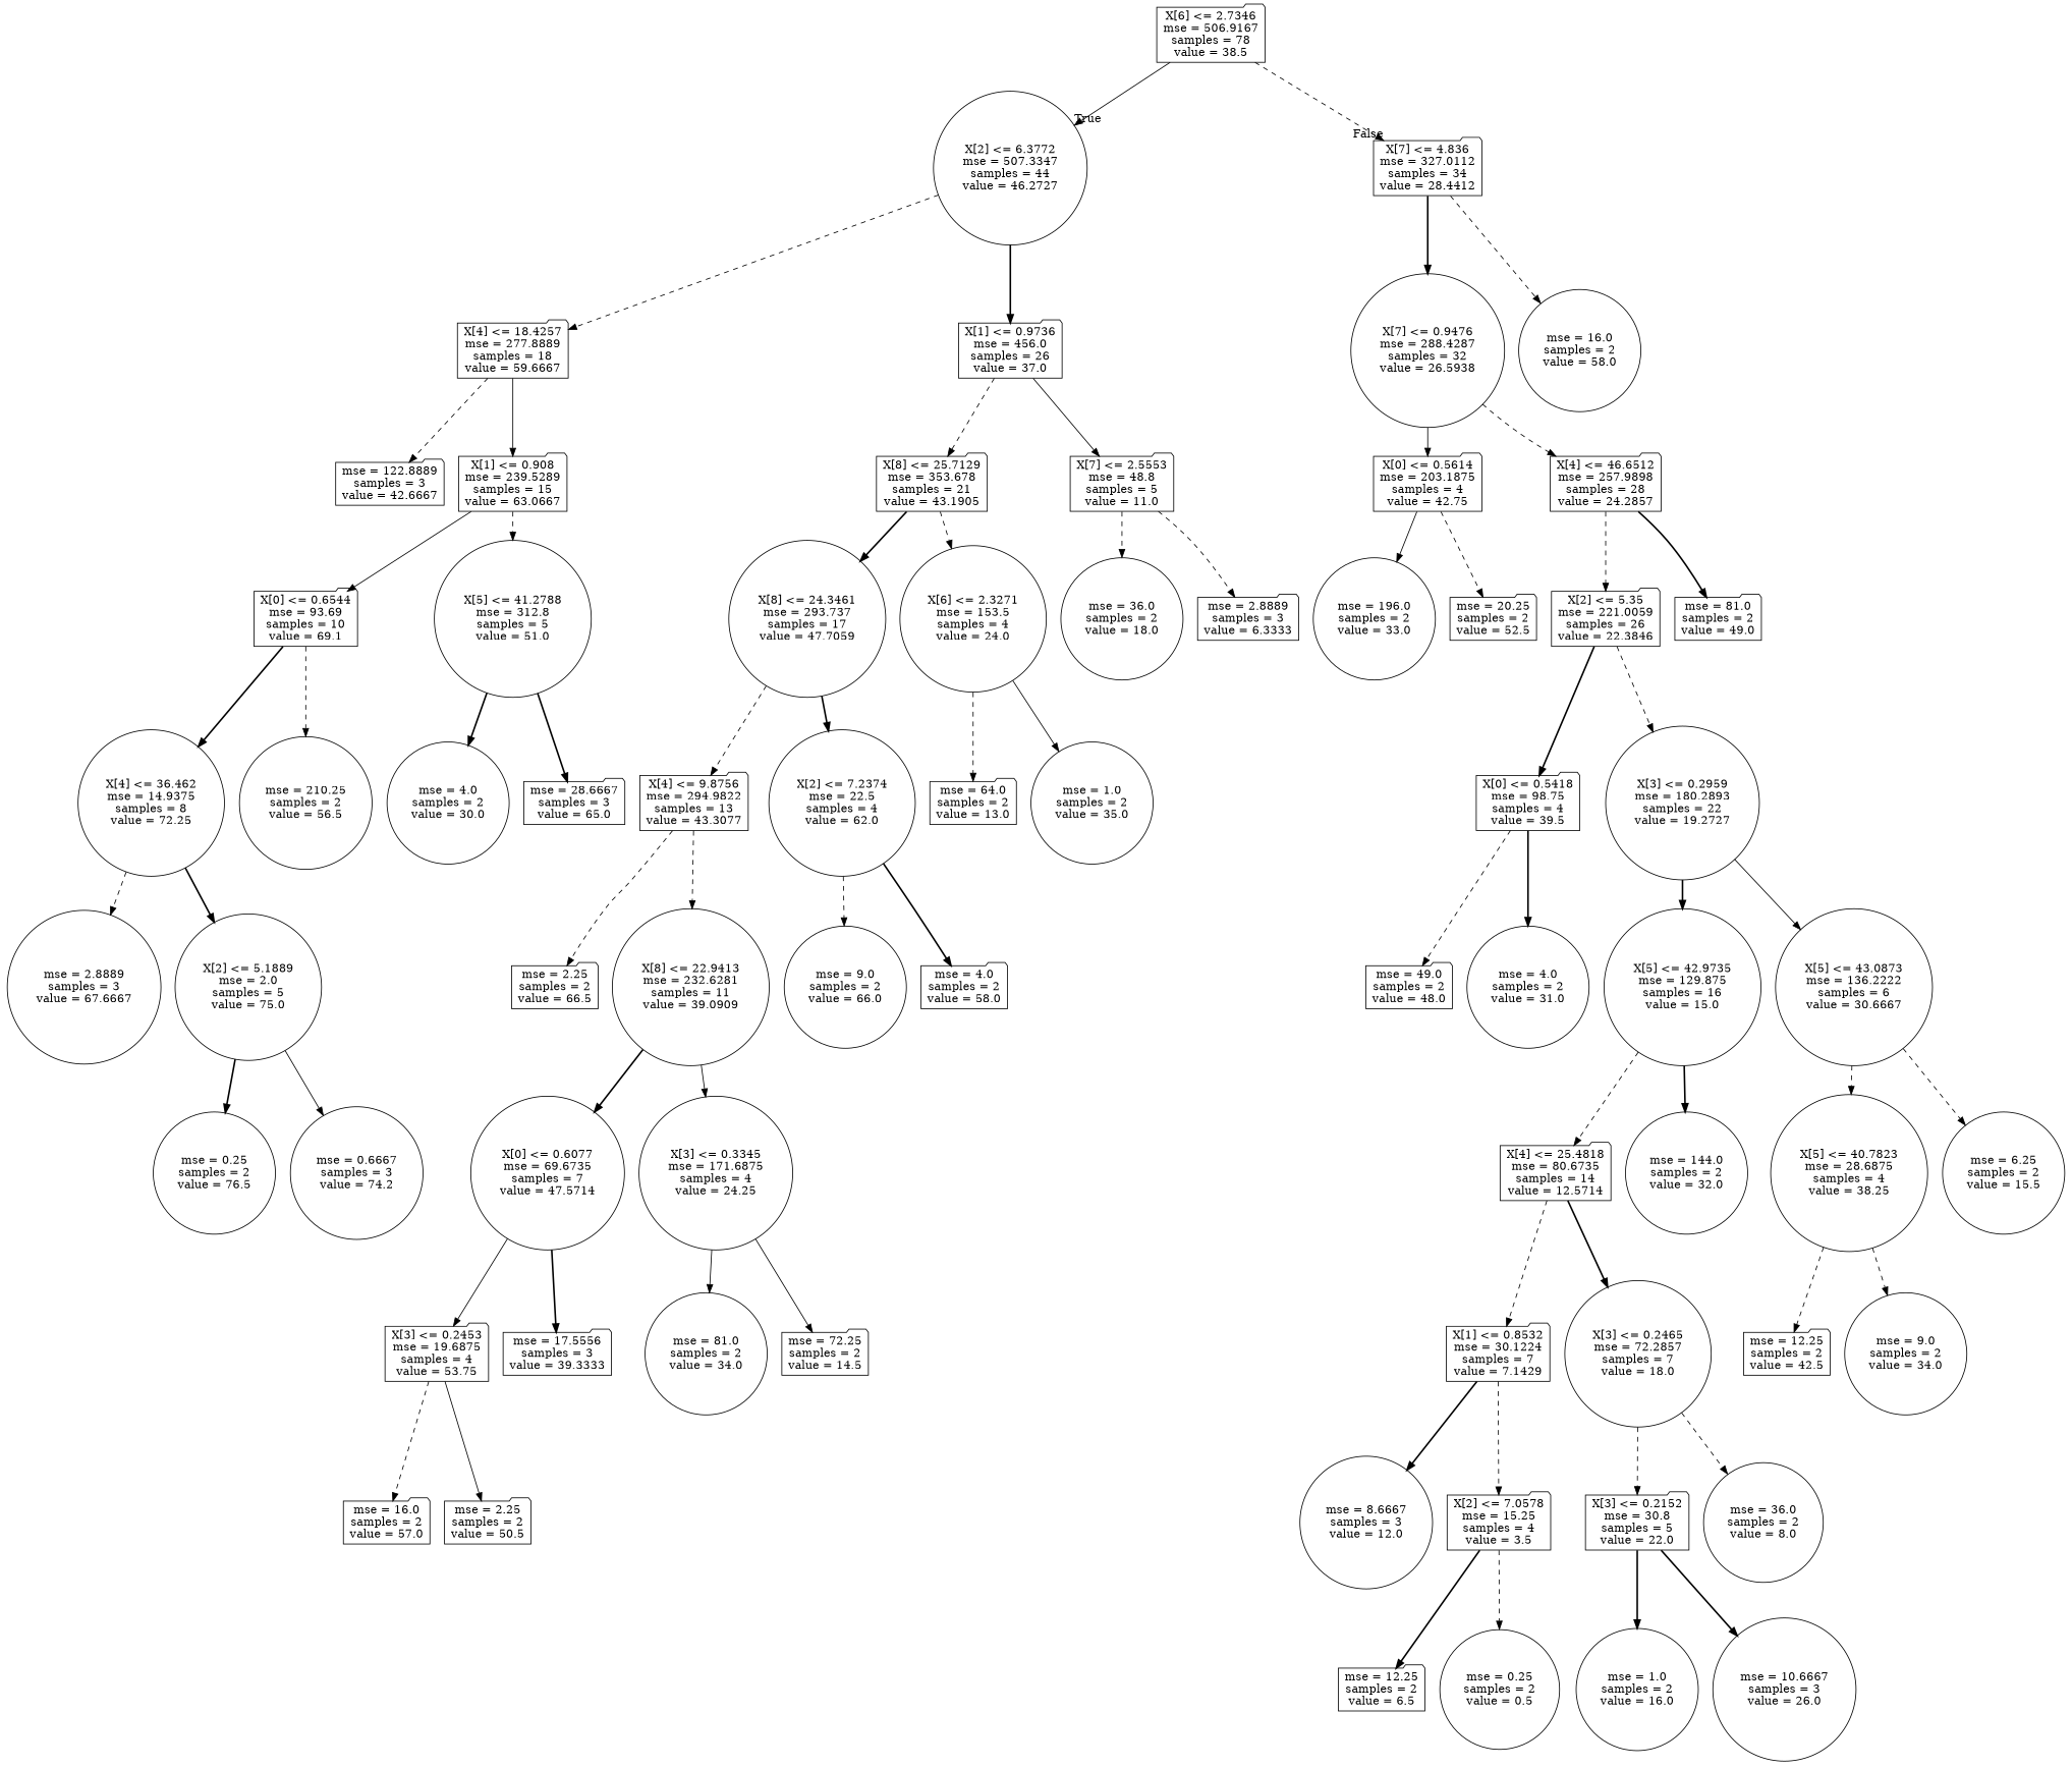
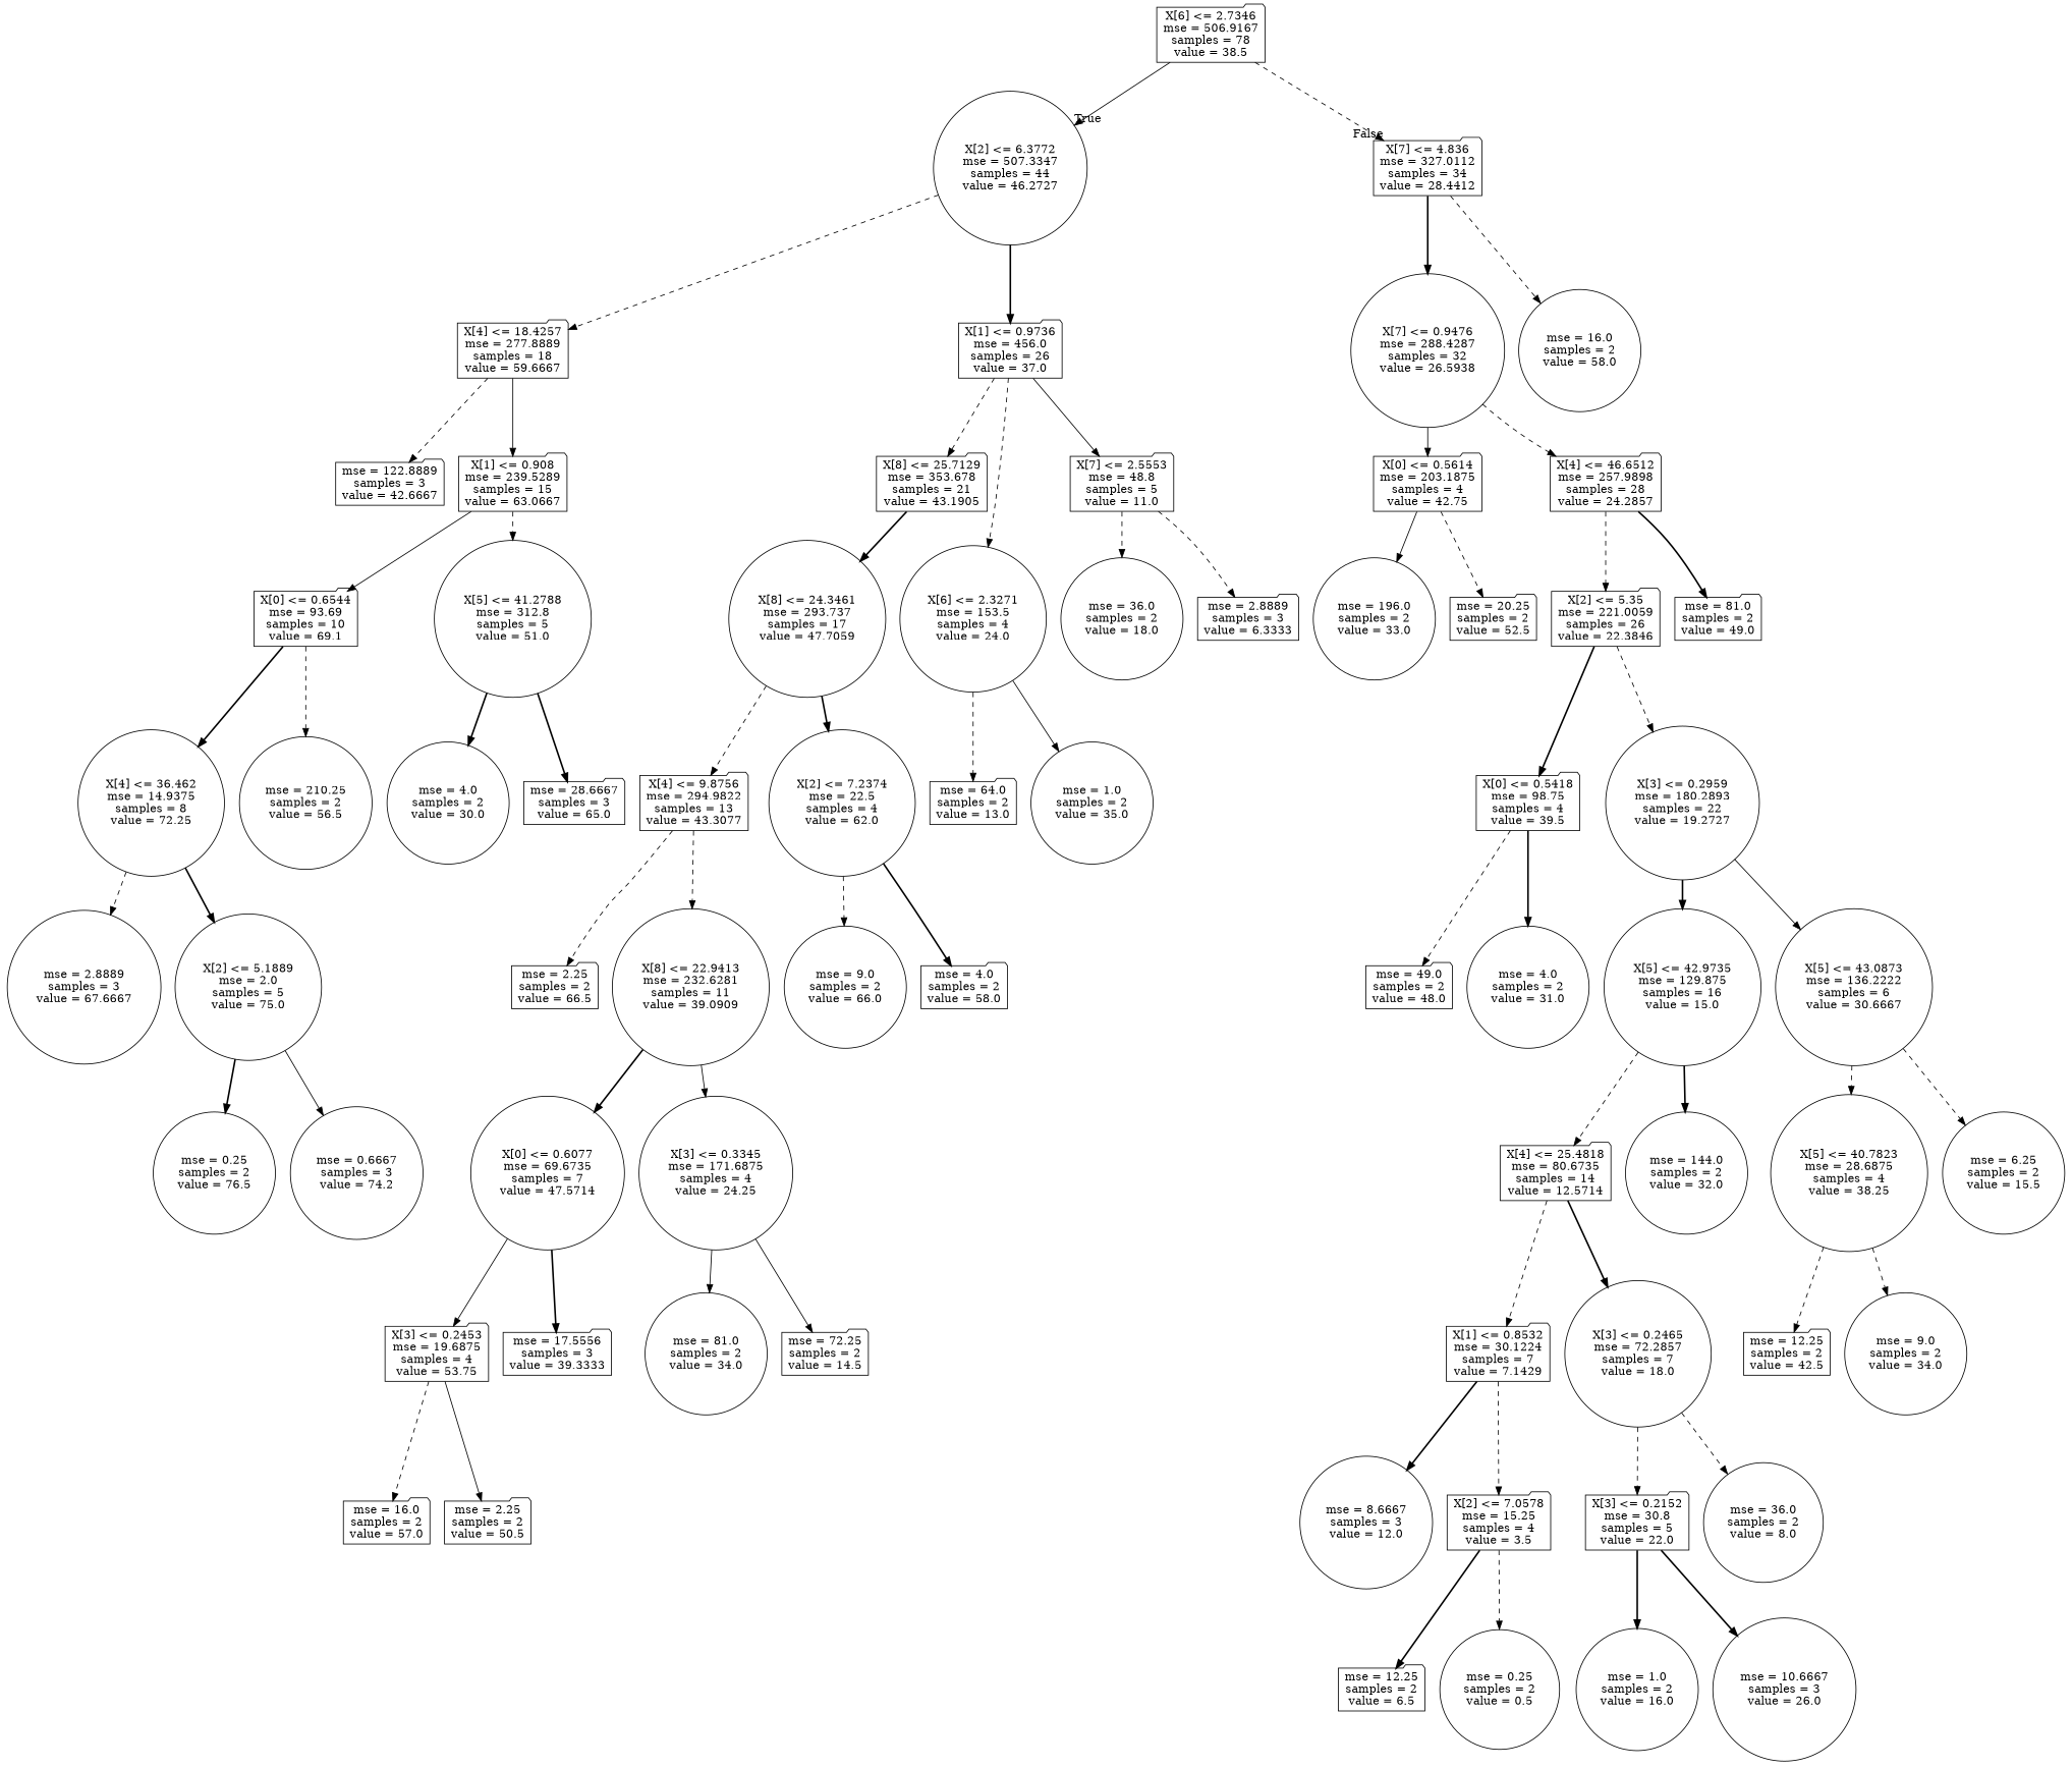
  digraph {
    node [shape=circle]
    edge [style=dashed]
    n1 [label="X[6] <= 2.7346\nmse = 506.9167\nsamples = 78\nvalue = 38.5" shape=folder]
    n2 [label="X[2] <= 6.3772\nmse = 507.3347\nsamples = 44\nvalue = 46.2727"]
    n3 [label="X[7] <= 4.836\nmse = 327.0112\nsamples = 34\nvalue = 28.4412" shape=folder]
    n4 [label="X[4] <= 18.4257\nmse = 277.8889\nsamples = 18\nvalue = 59.6667" shape=folder]
    n5 [label="X[1] <= 0.9736\nmse = 456.0\nsamples = 26\nvalue = 37.0" shape=folder]
    n6 [label="X[7] <= 0.9476\nmse = 288.4287\nsamples = 32\nvalue = 26.5938"]
    n7 [label="mse = 16.0\nsamples = 2\nvalue = 58.0"]
    n8 [label="mse = 122.8889\nsamples = 3\nvalue = 42.6667" shape=folder]
    n9 [label="X[1] <= 0.908\nmse = 239.5289\nsamples = 15\nvalue = 63.0667" shape=folder]
    n10 [label="X[8] <= 25.7129\nmse = 353.678\nsamples = 21\nvalue = 43.1905" shape=folder]
    n11 [label="X[7] <= 2.5553\nmse = 48.8\nsamples = 5\nvalue = 11.0" shape=folder]
    n12 [label="X[0] <= 0.6544\nmse = 93.69\nsamples = 10\nvalue = 69.1" shape=folder]
    n13 [label="X[5] <= 41.2788\nmse = 312.8\nsamples = 5\nvalue = 51.0"]
    n14 [label="X[4] <= 36.462\nmse = 14.9375\nsamples = 8\nvalue = 72.25"]
    n15 [label="mse = 210.25\nsamples = 2\nvalue = 56.5"]
    n16 [label="mse = 4.0\nsamples = 2\nvalue = 30.0"]
    n17 [label="mse = 28.6667\nsamples = 3\nvalue = 65.0" shape=folder]
    n18 [label="mse = 2.8889\nsamples = 3\nvalue = 67.6667"]
    n19 [label="X[2] <= 5.1889\nmse = 2.0\nsamples = 5\nvalue = 75.0"]
    n20 [label="mse = 0.25\nsamples = 2\nvalue = 76.5"]
    n21 [label="mse = 0.6667\nsamples = 3\nvalue = 74.2"]
    n22 [label="X[8] <= 24.3461\nmse = 293.737\nsamples = 17\nvalue = 47.7059"]
    n23 [label="X[6] <= 2.3271\nmse = 153.5\nsamples = 4\nvalue = 24.0"]
    n24 [label="mse = 36.0\nsamples = 2\nvalue = 18.0"]
    n25 [label="mse = 2.8889\nsamples = 3\nvalue = 6.3333" shape=folder]
    n26 [label="X[4] <= 9.8756\nmse = 294.9822\nsamples = 13\nvalue = 43.3077" shape=folder]
    n27 [label="X[2] <= 7.2374\nmse = 22.5\nsamples = 4\nvalue = 62.0"]
    n28 [label="mse = 64.0\nsamples = 2\nvalue = 13.0" shape=folder]
    n29 [label="mse = 1.0\nsamples = 2\nvalue = 35.0"]
    n30 [label="mse = 2.25\nsamples = 2\nvalue = 66.5" shape=folder]
    n31 [label="X[8] <= 22.9413\nmse = 232.6281\nsamples = 11\nvalue = 39.0909"]
    n32 [label="mse = 9.0\nsamples = 2\nvalue = 66.0"]
    n33 [label="mse = 4.0\nsamples = 2\nvalue = 58.0" shape=folder]
    n34 [label="X[0] <= 0.6077\nmse = 69.6735\nsamples = 7\nvalue = 47.5714"]
    n35 [label="X[3] <= 0.3345\nmse = 171.6875\nsamples = 4\nvalue = 24.25"]
    n36 [label="X[3] <= 0.2453\nmse = 19.6875\nsamples = 4\nvalue = 53.75" shape=folder]
    n37 [label="mse = 17.5556\nsamples = 3\nvalue = 39.3333" shape=folder]
    n38 [label="mse = 81.0\nsamples = 2\nvalue = 34.0"]
    n39 [label="mse = 72.25\nsamples = 2\nvalue = 14.5" shape=folder]
    n40 [label="mse = 16.0\nsamples = 2\nvalue = 57.0" shape=folder]
    n41 [label="mse = 2.25\nsamples = 2\nvalue = 50.5" shape=folder]
    n42 [label="X[0] <= 0.5614\nmse = 203.1875\nsamples = 4\nvalue = 42.75" shape=folder]
    n43 [label="X[4] <= 46.6512\nmse = 257.9898\nsamples = 28\nvalue = 24.2857" shape=folder]
    n44 [label="mse = 196.0\nsamples = 2\nvalue = 33.0"]
    n45 [label="mse = 20.25\nsamples = 2\nvalue = 52.5" shape=folder]
    n46 [label="X[2] <= 5.35\nmse = 221.0059\nsamples = 26\nvalue = 22.3846" shape=folder]
    n47 [label="mse = 81.0\nsamples = 2\nvalue = 49.0" shape=folder]
    n48 [label="X[0] <= 0.5418\nmse = 98.75\nsamples = 4\nvalue = 39.5" shape=folder]
    n49 [label="X[3] <= 0.2959\nmse = 180.2893\nsamples = 22\nvalue = 19.2727"]
    n50 [label="mse = 49.0\nsamples = 2\nvalue = 48.0" shape=folder]
    n51 [label="mse = 4.0\nsamples = 2\nvalue = 31.0"]
    n52 [label="X[5] <= 42.9735\nmse = 129.875\nsamples = 16\nvalue = 15.0"]
    n53 [label="X[5] <= 43.0873\nmse = 136.2222\nsamples = 6\nvalue = 30.6667"]
    n54 [label="X[4] <= 25.4818\nmse = 80.6735\nsamples = 14\nvalue = 12.5714" shape=folder]
    n55 [label="mse = 144.0\nsamples = 2\nvalue = 32.0"]
    n56 [label="X[5] <= 40.7823\nmse = 28.6875\nsamples = 4\nvalue = 38.25"]
    n57 [label="mse = 6.25\nsamples = 2\nvalue = 15.5"]
    n58 [label="X[1] <= 0.8532\nmse = 30.1224\nsamples = 7\nvalue = 7.1429" shape=folder]
    n59 [label="X[3] <= 0.2465\nmse = 72.2857\nsamples = 7\nvalue = 18.0"]
    n60 [label="mse = 8.6667\nsamples = 3\nvalue = 12.0"]
    n61 [label="X[2] <= 7.0578\nmse = 15.25\nsamples = 4\nvalue = 3.5" shape=folder]
    n62 [label="X[3] <= 0.2152\nmse = 30.8\nsamples = 5\nvalue = 22.0" shape=folder]
    n63 [label="mse = 36.0\nsamples = 2\nvalue = 8.0"]
    n64 [label="mse = 12.25\nsamples = 2\nvalue = 6.5" shape=folder]
    n65 [label="mse = 0.25\nsamples = 2\nvalue = 0.5"]
    n66 [label="mse = 1.0\nsamples = 2\nvalue = 16.0"]
    n67 [label="mse = 10.6667\nsamples = 3\nvalue = 26.0"]
    n68 [label="mse = 12.25\nsamples = 2\nvalue = 42.5" shape=folder]
    n69 [label="mse = 9.0\nsamples = 2\nvalue = 34.0"]
    n1 -> n2 [headlabel=True labelangle=45 labeldistance=2.5 style=solid]
    n1 -> n3 [headlabel=False labelangle=-45 labeldistance=2.5]
    n2 -> n4
    n2 -> n5 [style=bold]
    n3 -> n6 [style=bold]
    n3 -> n7
    n4 -> n8
    n4 -> n9 [style=solid]
    n5 -> n10
    n5 -> n11 [style=solid]
    n6 -> n42 [style=solid]
    n6 -> n43
    n9 -> n12 [style=solid]
    n9 -> n13
    n10 -> n22 [style=bold]
-   n10 -> n23
+   n5 -> n23
    n11 -> n24
    n11 -> n25
    n12 -> n14 [style=bold]
    n12 -> n15
    n13 -> n16 [style=bold]
    n13 -> n17 [style=bold]
    n14 -> n18
    n14 -> n19 [style=bold]
    n19 -> n20 [style=bold]
    n19 -> n21 [style=solid]
    n22 -> n26
    n22 -> n27 [style=bold]
    n23 -> n28
    n23 -> n29 [style=solid]
    n26 -> n30
    n26 -> n31
    n27 -> n32
    n27 -> n33 [style=bold]
    n31 -> n34 [style=bold]
    n31 -> n35 [style=solid]
    n34 -> n36 [style=solid]
    n34 -> n37 [style=bold]
    n35 -> n38 [style=solid]
    n35 -> n39 [style=solid]
    n36 -> n40
    n36 -> n41 [style=solid]
    n42 -> n44 [style=solid]
    n42 -> n45
    n43 -> n46
    n43 -> n47 [style=bold]
    n46 -> n48 [style=bold]
    n46 -> n49
    n48 -> n50
    n48 -> n51 [style=bold]
    n49 -> n52 [style=bold]
    n49 -> n53 [style=solid]
    n52 -> n54
    n52 -> n55 [style=bold]
    n53 -> n56
    n53 -> n57
    n54 -> n58
    n54 -> n59 [style=bold]
    n56 -> n68
    n56 -> n69
    n58 -> n60 [style=bold]
    n58 -> n61
    n59 -> n62
    n59 -> n63
    n61 -> n64 [style=bold]
    n61 -> n65
    n62 -> n66 [style=bold]
    n62 -> n67 [style=bold]
  }
